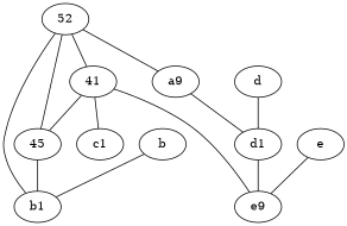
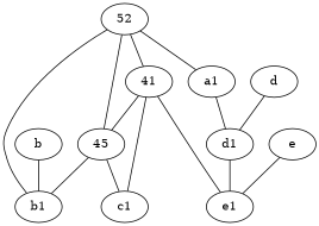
  graph {
    node [labelfontsize=50]
    41
-   e1 [label=e9]
+   e1
    c1
    45
    b1
-   a1 [label=a9]
+   a1
    d1
    b
    e
    d
    n11 [label=52]
    41 -- e1
    41 -- c1
    41 -- 45
+   45 -- c1
    45 -- b1
    a1 -- d1
    d1 -- e1
    b -- b1
    e -- e1
    d -- d1
    n11 -- 41
    n11 -- 45
    n11 -- b1
    n11 -- a1
  }
